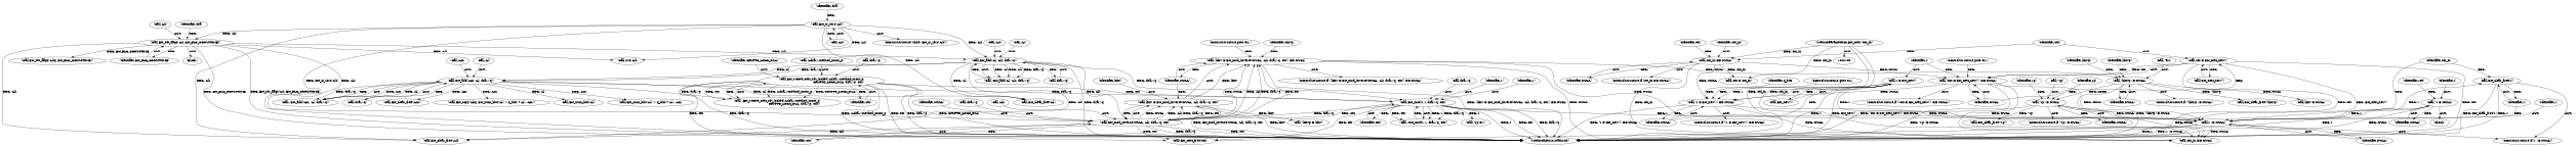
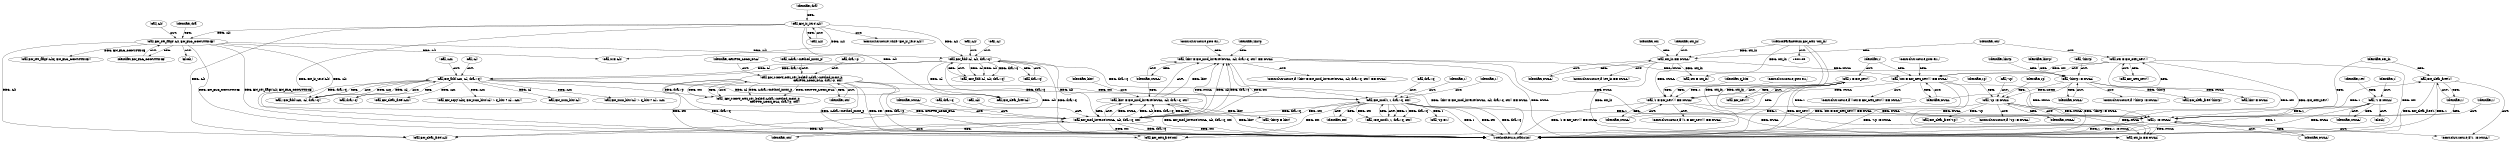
  digraph {
    n1 [label="(Call,BN_clear_free(r))"]
    n2 [label="(Identifier,r)"]
    n3 [label="(ControlStructure,if (r != NULL))"]
    n4 [label="(MethodReturn,static int)"]
    n5 [label="(Call,r != NULL)"]
    n6 [label="(Call,ctx_in == NULL)"]
    n7 [label="(Identifier,NULL)"]
    n8 [label="(Call,r = BN_new())"]
    n9 [label="(Call,(r = BN_new()) == NULL)"]
    n10 [label="(Call,BN_new())"]
    n11 [label="(Identifier,NULL)"]
    n12 [label="(ControlStructure,if ((r = BN_new()) == NULL))"]
    n13 [label="(Call,BN_mod(r, r, dsa->q, ctx))"]
    n14 [label="(Call,BN_mod_inverse(NULL, &k, dsa->q, ctx))"]
    n15 [label="(Call,BN_CTX_free(ctx))"]
    n16 [label="(Identifier,ctx)"]
    n17 [label="(Call,!BN_mod(r, r, dsa->q, ctx))"]
    n18 [label="(Call,*rp = r)"]
    n19 [label="(Call,BN_clear_free(&k))"]
    n20 [label="(Call,(kinv = BN_mod_inverse(NULL, &k, dsa->q, ctx)) == NULL)"]
    n21 [label="(Call,kinv = BN_mod_inverse(NULL, &k, dsa->q, ctx))"]
    n22 [label="(Identifier,ctx)"]
    n23 [label="(Call,BN_add(&l, &k, dsa->q))"]
    n24 [label="(Call,BN_add(&m, &l, dsa->q))"]
    n25 [label="(Call,BN_clear_free(&l))"]
    n26 [label="(Call,!BN_add(&l, &k, dsa->q))"]
    n27 [label="(Call,dsa->q)"]
    n28 [label="(Call,!BN_add(&m, &l, dsa->q))"]
    n29 [label="(Call,dsa->q)"]
    n30 [label="(Call,BN_clear_free(&m))"]
    n31 [label="(Call,BN_copy(&kq, BN_num_bits(&l) > q_bits ? &l : &m))"]
    n32 [label="(Call,BN_num_bits(&l))"]
    n33 [label="(Call,BN_num_bits(&l) > q_bits ? &l : &m)"]
    n34 [label="(Call,BN_is_zero(&k))"]
    n35 [label="(Call,BN_set_flags(&k, BN_FLG_CONSTTIME))"]
    n36 [label="(Call,&k)"]
    n37 [label="(Call,K = &k)"]
    n38 [label="(ControlStructure,while (BN_is_zero(&k)))"]
    n39 [label="(Identifier,BN_FLG_CONSTTIME)"]
    n40 [label="(Block,)"]
    n41 [label="(Call,BN_set_flags(&kq, BN_FLG_CONSTTIME))"]
    n42 [label="(Call,BN_MONT_CTX_set_locked(&dsa->method_mont_p,\n                                    CRYPTO_LOCK_DSA, dsa->p, ctx))"]
    n43 [label="(Call,!BN_MONT_CTX_set_locked(&dsa->method_mont_p,\n                                    CRYPTO_LOCK_DSA, dsa->p, ctx))"]
    n44 [label="(Identifier,ctx)"]
    n45 [label="(Call,*r = NULL)"]
    n46 [label="(Block,)"]
    n47 [label="(Identifier,NULL)"]
    n48 [label="(Call,ctx_in == NULL)"]
    n49 [label="(Call,(ctx = BN_CTX_new()) == NULL)"]
    n50 [label="(Identifier,NULL)"]
    n51 [label="(Call,ctx = ctx_in)"]
    n52 [label="(ControlStructure,if (ret_in == NULL))"]
    n53 [label="(ControlStructure,if ((ctx = BN_CTX_new()) == NULL))"]
    n54 [label="(Identifier,NULL)"]
    n55 [label="(MethodParameterIn,BN_CTX *ctx_in)"]
    1000105
    n57 [label="(Call,ctx = BN_CTX_new())"]
    n58 [label="(Call,BN_CTX_new())"]
    n59 [label="(Call,*kinvp != NULL)"]
    n60 [label="(ControlStructure,if ((kinv = BN_mod_inverse(NULL, &k, dsa->q, ctx)) == NULL))"]
    n61 [label="(Identifier,NULL)"]
    n62 [label="(Call,*rp != NULL)"]
    n63 [label="(Identifier,NULL)"]
    n64 [label="(ControlStructure,if (*kinvp != NULL))"]
    n65 [label="(Call,BN_clear_free(*kinvp))"]
    n66 [label="(Call,kinv = NULL)"]
    n67 [label="(Call,*kinvp = kinv)"]
    n68 [label="(Call,BN_clear_free(*rp))"]
    n69 [label="(ControlStructure,if (*rp != NULL))"]
    n70 [label="(Identifier,NULL)"]
    n71 [label="(Identifier,r)"]
    n72 [label="(Identifier,NULL)"]
    n73 [label="(Call,&k)"]
    n74 [label="(Identifier,rp)"]
    n75 [label="(Identifier,CRYPTO_LOCK_DSA)"]
    n76 [label="(Identifier,ret)"]
    n77 [label="(Identifier,rp)"]
    n78 [label="(Identifier,r)"]
    n79 [label="(ControlStructure,goto err;)"]
    n80 [label="(Identifier,ctx_in)"]
    n81 [label="(Identifier,ctx_in)"]
    n82 [label="(Identifier,dsa)"]
    n83 [label="(Identifier,kinvp)"]
    n84 [label="(Call,&k)"]
    n85 [label="(Identifier,q_bits)"]
    n86 [label="(Identifier,ctx)"]
    n87 [label="(Call,dsa->q)"]
    n88 [label="(Call,&l)"]
    n89 [label="(Call,&dsa->method_mont_p)"]
    n90 [label="(Identifier,dsa)"]
    n91 [label="(Identifier,ctx)"]
    n92 [label="(Identifier,r)"]
    n93 [label="(Call,&l)"]
    n94 [label="(Identifier,r)"]
    n95 [label="(Call,dsa->p)"]
    n96 [label="(Call,&m)"]
    n97 [label="(Identifier,kinvp)"]
-   n98 [label="(Call,*err)"]
+   n98 [label="(Call,*kinvp)"]
    n99 [label="(Call,*rp)"]
    n100 [label="(Identifier,kinv)"]
    n101 [label="(Call,&k)"]
    n102 [label="(ControlStructure,goto err;)"]
    n103 [label="(Identifier,kinvp)"]
    n104 [label="(ControlStructure,goto err;)"]
    n105 [label="(Call,dsa->q)"]
    n106 [label="(Identifier,r)"]
    n1 -> n2 [label="CFG: "]
    n1 -> n3 [label="AST: "]
    n1 -> n4 [label="DDG: BN_clear_free(r)"]
    n1 -> n4 [label="DDG: r"]
    n2 -> n1 [label="AST: "]
    n2 -> n5 [label="CFG: "]
    n5 -> n1 [label="DDG: r"]
    n5 -> n3 [label="AST: "]
    n5 -> n4 [label="DDG: r"]
    n5 -> n4 [label="DDG: r != NULL"]
    n5 -> n6 [label="DDG: NULL"]
    n5 -> n7 [label="CFG: "]
    n7 -> n5 [label="AST: "]
    n8 -> n4 [label="DDG: r"]
    n8 -> n4 [label="DDG: BN_new()"]
    n8 -> n5 [label="DDG: r"]
    n8 -> n9 [label="AST: "]
    n8 -> n9 [label="DDG: r"]
    n8 -> n10 [label="CFG: "]
    n9 -> n4 [label="DDG: (r = BN_new()) == NULL"]
    n9 -> n5 [label="DDG: NULL"]
    n9 -> n6 [label="DDG: NULL"]
    n9 -> n11 [label="CFG: "]
    n9 -> n12 [label="AST: "]
    n10 -> n8 [label="AST: "]
    n11 -> n8 [label="CFG: "]
    n11 -> n9 [label="AST: "]
    n13 -> n4 [label="DDG: r"]
    n13 -> n4 [label="DDG: ctx"]
    n13 -> n4 [label="DDG: dsa->q"]
    n13 -> n5 [label="DDG: r"]
    n13 -> n14 [label="DDG: dsa->q"]
    n13 -> n14 [label="DDG: ctx"]
    n13 -> n15 [label="DDG: ctx"]
    n13 -> n16 [label="CFG: "]
    n13 -> n17 [label="AST: "]
    n13 -> n17 [label="DDG: r"]
    n13 -> n17 [label="DDG: dsa->q"]
    n13 -> n17 [label="DDG: ctx"]
    n13 -> n18 [label="DDG: r"]
    n14 -> n4 [label="DDG: ctx"]
    n14 -> n4 [label="DDG: dsa->q"]
    n14 -> n15 [label="DDG: ctx"]
    n14 -> n19 [label="DDG: &k"]
    n14 -> n20 [label="DDG: NULL"]
    n14 -> n20 [label="DDG: &k"]
    n14 -> n20 [label="DDG: dsa->q"]
    n14 -> n20 [label="DDG: ctx"]
    n14 -> n21 [label="AST: "]
    n14 -> n21 [label="DDG: NULL"]
    n14 -> n21 [label="DDG: &k"]
    n14 -> n21 [label="DDG: dsa->q"]
    n14 -> n21 [label="DDG: ctx"]
    n14 -> n22 [label="CFG: "]
    n16 -> n13 [label="AST: "]
    n17 -> n13 [label="CFG: "]
    n20 -> n4 [label="DDG: (kinv = BN_mod_inverse(NULL, &k, dsa->q, ctx)) == NULL"]
    n20 -> n5 [label="DDG: NULL"]
    n20 -> n6 [label="DDG: NULL"]
    n20 -> n59 [label="DDG: NULL"]
    n20 -> n60 [label="AST: "]
    n20 -> n61 [label="CFG: "]
    n21 -> n4 [label="DDG: BN_mod_inverse(NULL, &k, dsa->q, ctx)"]
    n21 -> n4 [label="DDG: kinv"]
-   n21 -> n14 [label="CTX: "]
+   n21 -> n14 [label="CFG: "]
    n21 -> n20 [label="AST: "]
    n21 -> n20 [label="DDG: kinv"]
    n21 -> n67 [label="DDG: kinv"]
    n22 -> n14 [label="AST: "]
    n23 -> n4 [label="DDG: dsa->q"]
    n23 -> n13 [label="DDG: dsa->q"]
    n23 -> n14 [label="DDG: &k"]
    n23 -> n19 [label="DDG: &k"]
    n23 -> n24 [label="DDG: &l"]
    n23 -> n24 [label="DDG: dsa->q"]
    n23 -> n25 [label="DDG: &l"]
    n23 -> n26 [label="AST: "]
    n23 -> n26 [label="DDG: &l"]
    n23 -> n26 [label="DDG: &k"]
    n23 -> n26 [label="DDG: dsa->q"]
    n23 -> n27 [label="CFG: "]
    n24 -> n4 [label="DDG: dsa->q"]
    n24 -> n13 [label="DDG: dsa->q"]
    n24 -> n25 [label="DDG: &l"]
    n24 -> n28 [label="AST: "]
    n24 -> n28 [label="DDG: &m"]
    n24 -> n28 [label="DDG: &l"]
    n24 -> n28 [label="DDG: dsa->q"]
    n24 -> n29 [label="CFG: "]
    n24 -> n30 [label="DDG: &m"]
    n24 -> n31 [label="DDG: &m"]
    n24 -> n32 [label="DDG: &l"]
    n24 -> n33 [label="DDG: &m"]
    n26 -> n23 [label="CFG: "]
    n27 -> n23 [label="AST: "]
    n28 -> n24 [label="CFG: "]
    n29 -> n24 [label="AST: "]
    n34 -> n4 [label="DDG: BN_is_zero(&k)"]
    n34 -> n19 [label="DDG: &k"]
    n34 -> n23 [label="DDG: &k"]
    n34 -> n25 [label="DDG: &k"]
    n34 -> n35 [label="DDG: &k"]
    n34 -> n36 [label="CFG: "]
    n34 -> n37 [label="DDG: &k"]
    n34 -> n38 [label="AST: "]
    n35 -> n4 [label="DDG: BN_FLG_CONSTTIME"]
    n35 -> n4 [label="DDG: BN_set_flags(&k, BN_FLG_CONSTTIME)"]
    n35 -> n14 [label="DDG: &k"]
    n35 -> n19 [label="DDG: &k"]
    n35 -> n23 [label="DDG: &k"]
    n35 -> n37 [label="DDG: &k"]
    n35 -> n39 [label="CFG: "]
    n35 -> n40 [label="AST: "]
    n35 -> n41 [label="DDG: BN_FLG_CONSTTIME"]
    n36 -> n34 [label="AST: "]
    n39 -> n35 [label="AST: "]
    n42 -> n4 [label="DDG: &dsa->method_mont_p"]
    n42 -> n4 [label="DDG: ctx"]
    n42 -> n4 [label="DDG: dsa->p"]
    n42 -> n4 [label="DDG: CRYPTO_LOCK_DSA"]
    n42 -> n13 [label="DDG: ctx"]
    n42 -> n15 [label="DDG: ctx"]
    n42 -> n43 [label="AST: "]
    n42 -> n43 [label="DDG: &dsa->method_mont_p"]
    n42 -> n43 [label="DDG: CRYPTO_LOCK_DSA"]
    n42 -> n43 [label="DDG: dsa->p"]
    n42 -> n43 [label="DDG: ctx"]
    n42 -> n44 [label="CFG: "]
    n43 -> n42 [label="CFG: "]
    n44 -> n42 [label="AST: "]
    n45 -> n4 [label="DDG: r"]
    n45 -> n4 [label="DDG: NULL"]
    n45 -> n5 [label="DDG: r"]
    n45 -> n46 [label="AST: "]
    n45 -> n47 [label="CFG: "]
    n47 -> n45 [label="AST: "]
    n48 -> n6 [label="DDG: ctx_in"]
    n48 -> n9 [label="DDG: NULL"]
    n48 -> n49 [label="DDG: NULL"]
    n48 -> n50 [label="CFG: "]
    n48 -> n51 [label="DDG: ctx_in"]
    n48 -> n52 [label="AST: "]
    n49 -> n4 [label="DDG: (ctx = BN_CTX_new()) == NULL"]
    n49 -> n5 [label="DDG: NULL"]
    n49 -> n6 [label="DDG: NULL"]
    n49 -> n9 [label="DDG: NULL"]
    n49 -> n53 [label="AST: "]
    n49 -> n54 [label="CFG: "]
    n50 -> n48 [label="AST: "]
    n54 -> n49 [label="AST: "]
    n54 -> n57 [label="CFG: "]
    n55 -> n4 [label="DDG: ctx_in"]
    n55 -> n6 [label="DDG: ctx_in"]
    n55 -> n48 [label="DDG: ctx_in"]
    n55 -> n51 [label="DDG: ctx_in"]
    n55 -> 1000105 [label="AST: "]
    n57 -> n4 [label="DDG: BN_CTX_new()"]
    n57 -> n4 [label="DDG: ctx"]
    n57 -> n15 [label="DDG: ctx"]
    n57 -> n49 [label="AST: "]
    n57 -> n49 [label="DDG: ctx"]
    n57 -> n58 [label="CFG: "]
    n58 -> n57 [label="AST: "]
    n59 -> n4 [label="DDG: *kinvp != NULL"]
    n59 -> n62 [label="DDG: LOCK"]
    n59 -> n63 [label="CFG: "]
    n59 -> n64 [label="AST: "]
    n59 -> n65 [label="DDG: *kinvp"]
    n59 -> n66 [label="DDG: NULL"]
    n61 -> n20 [label="AST: "]
    n61 -> n21 [label="CFG: "]
    n62 -> n4 [label="DDG: *rp != NULL"]
    n62 -> n5 [label="DDG: NULL"]
    n62 -> n6 [label="DDG: NULL"]
    n62 -> n68 [label="DDG: *rp"]
    n62 -> n69 [label="AST: "]
    n62 -> n70 [label="CFG: "]
    n63 -> n59 [label="AST: "]
    n70 -> n62 [label="AST: "]
    n71 -> n45 [label="AST: "]
    n72 -> n14 [label="AST: "]
    n73 -> n35 [label="AST: "]
    n74 -> n62 [label="CFG: "]
    n75 -> n42 [label="AST: "]
    n76 -> n45 [label="CFG: "]
    n77 -> n62 [label="CFG: "]
    n78 -> n13 [label="AST: "]
    n79 -> n20 [label="CFG: "]
    n80 -> n1 [label="CFG: "]
    n80 -> n5 [label="CFG: "]
    n81 -> n48 [label="AST: "]
    n82 -> n35 [label="CFG: "]
    n83 -> n59 [label="CFG: "]
    n84 -> n23 [label="AST: "]
    n85 -> n9 [label="CFG: "]
    n86 -> n48 [label="CFG: "]
    n87 -> n14 [label="AST: "]
    n88 -> n24 [label="AST: "]
    n89 -> n42 [label="AST: "]
    n90 -> n34 [label="CFG: "]
    n91 -> n48 [label="CFG: "]
    n91 -> n57 [label="AST: "]
    n92 -> n13 [label="AST: "]
    n93 -> n23 [label="AST: "]
    n94 -> n8 [label="AST: "]
    n94 -> n49 [label="CFG: "]
    n95 -> n42 [label="AST: "]
    n96 -> n24 [label="AST: "]
    n97 -> n59 [label="CFG: "]
    n98 -> n59 [label="AST: "]
    n99 -> n62 [label="AST: "]
    n100 -> n21 [label="AST: "]
    n101 -> n14 [label="AST: "]
    n102 -> n49 [label="CFG: "]
    n103 -> n20 [label="CFG: "]
    n104 -> n9 [label="CFG: "]
    n105 -> n13 [label="AST: "]
    n106 -> n5 [label="AST: "]
  }
